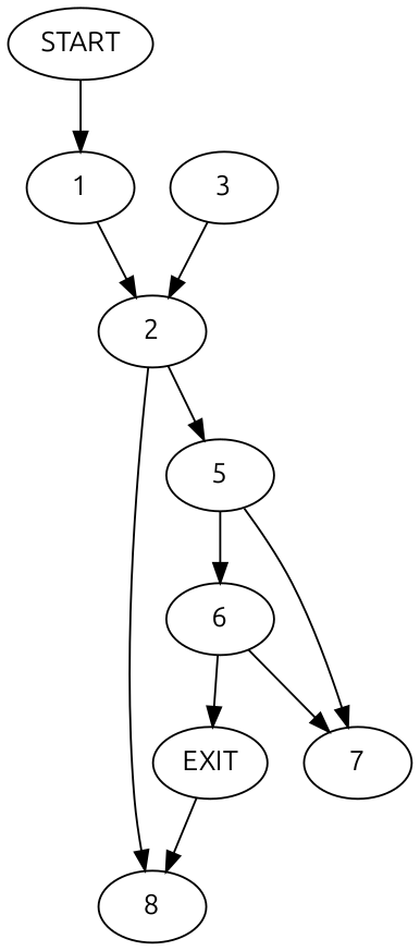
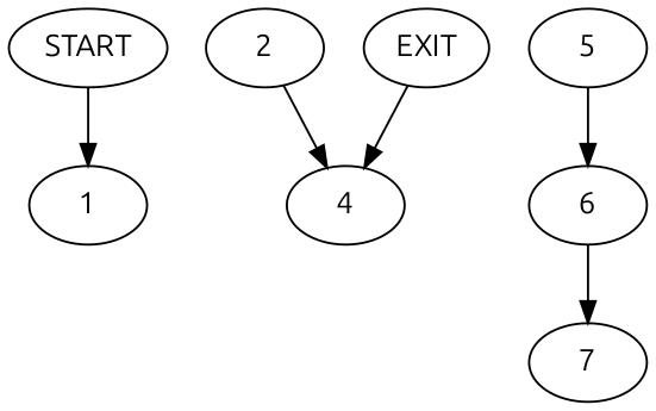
  digraph {
    fontname=Ubuntu
    node [fontname=Ubuntu]
    edge [fontname=Ubuntu]
    n1 [label=START]
    1
    2
    n4 [label=EXIT]
-   4 [label=8]
+   4
    5
-   3
    6
    7
    n1 -> 1
-   1 -> 2
    2 -> 4
-   2 -> 5
    n4 -> 4
    5 -> 6
-   5 -> 7
-   3 -> 2
-   6 -> n4
    6 -> 7
  }
